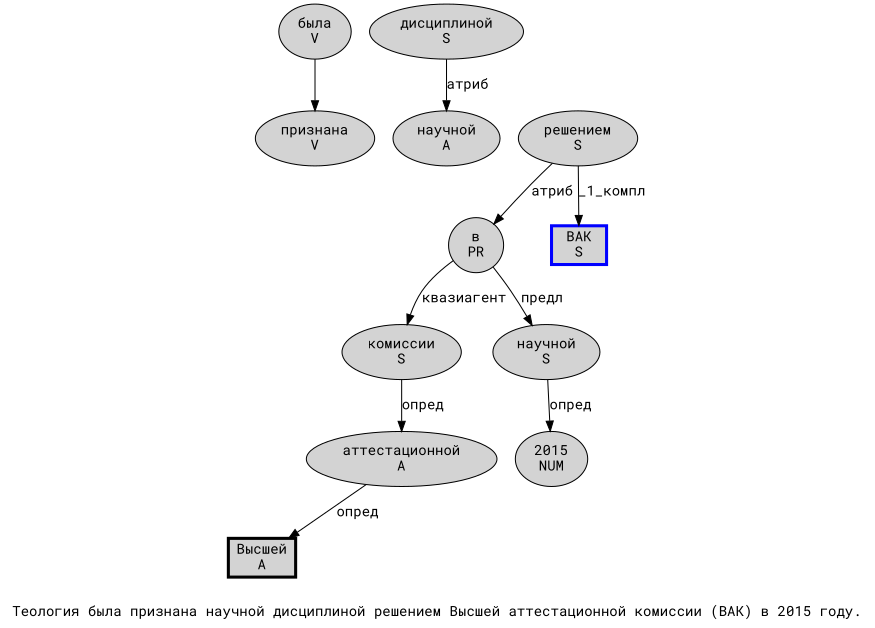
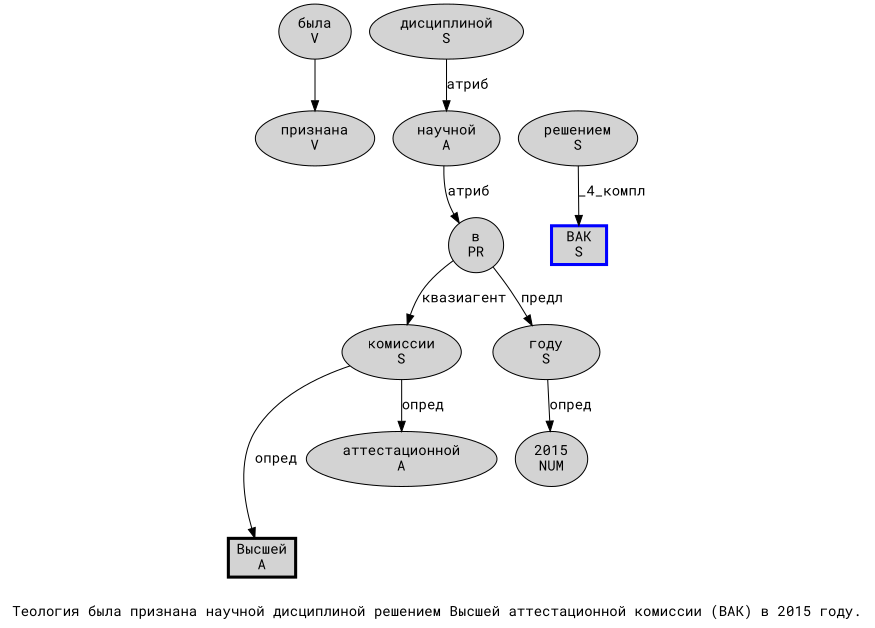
  digraph {
    fontname="Roboto Mono"
    label="Теология была признана научной дисциплиной решением Высшей аттестационной комиссии (ВАК) в 2015 году."
    node [fillcolor=lightgray fontname="Roboto Mono" penwidth=1 shape=ellipse style=filled]
    edge [fontname="Roboto Mono"]
    n1 [label="была\nV"]
    n2 [label="признана\nV"]
    n3 [label="дисциплиной\nS"]
    n4 [label="научной\nA"]
    n5 [label="решением\nS"]
    n6 [color=blue label="ВАК\nS" penwidth=3 shape=box]
    n7 [label="в\nPR"]
    n8 [label="комиссии\nS"]
    n9 [color=black label="Высшей\nA" penwidth=3 shape=box]
    n10 [label="аттестационной\nA"]
-   n11 [label="научной\nS"]
+   n11 [label="году\nS"]
    n12 [label="2015\nNUM"]
    n1 -> n2
    n3 -> n4 [label="атриб"]
-   n5 -> n6 [label="_1_компл"]
-   n5 -> n7 [label="атриб"]
+   n5 -> n6 [label="_4_компл"]
+   n4 -> n7 [label="атриб"]
    n7 -> n8 [label="квазиагент"]
    n7 -> n11 [label="предл"]
-   n10 -> n9 [label="опред"]
+   n8 -> n9 [label="опред"]
    n8 -> n10 [label="опред"]
    n11 -> n12 [label="опред"]
  }
